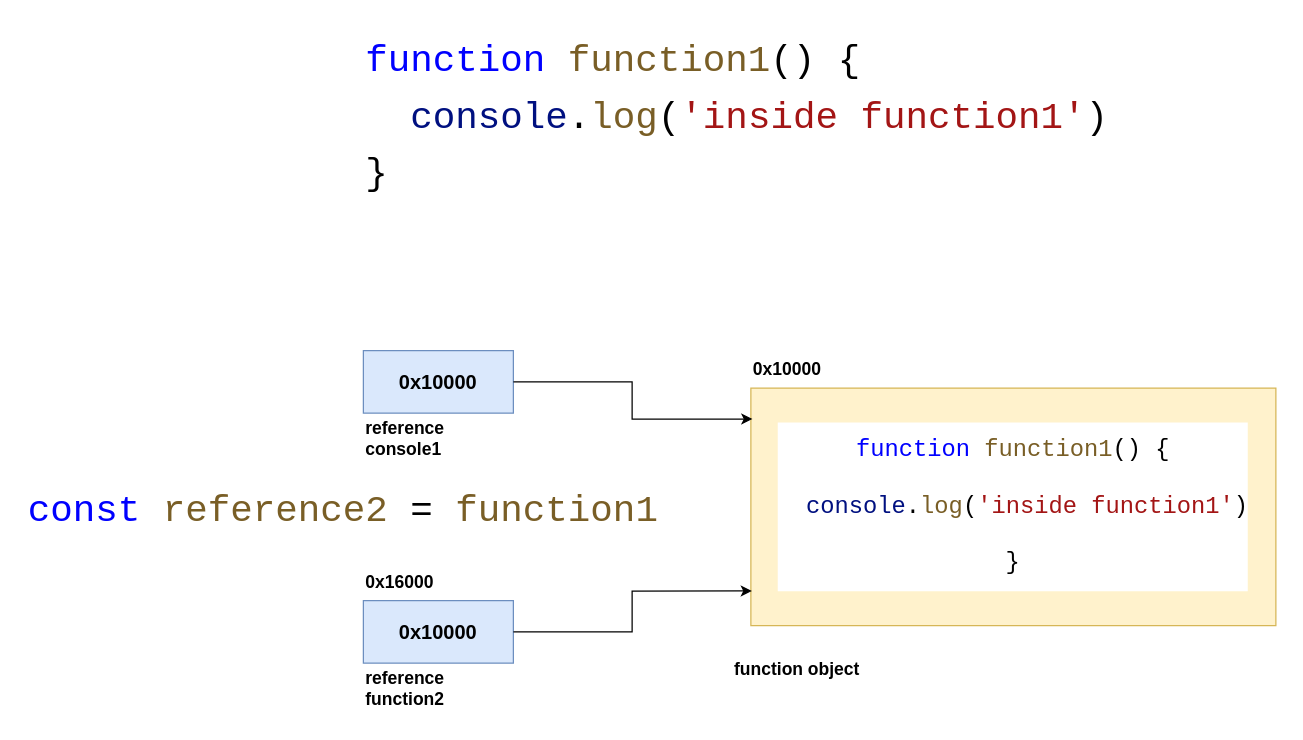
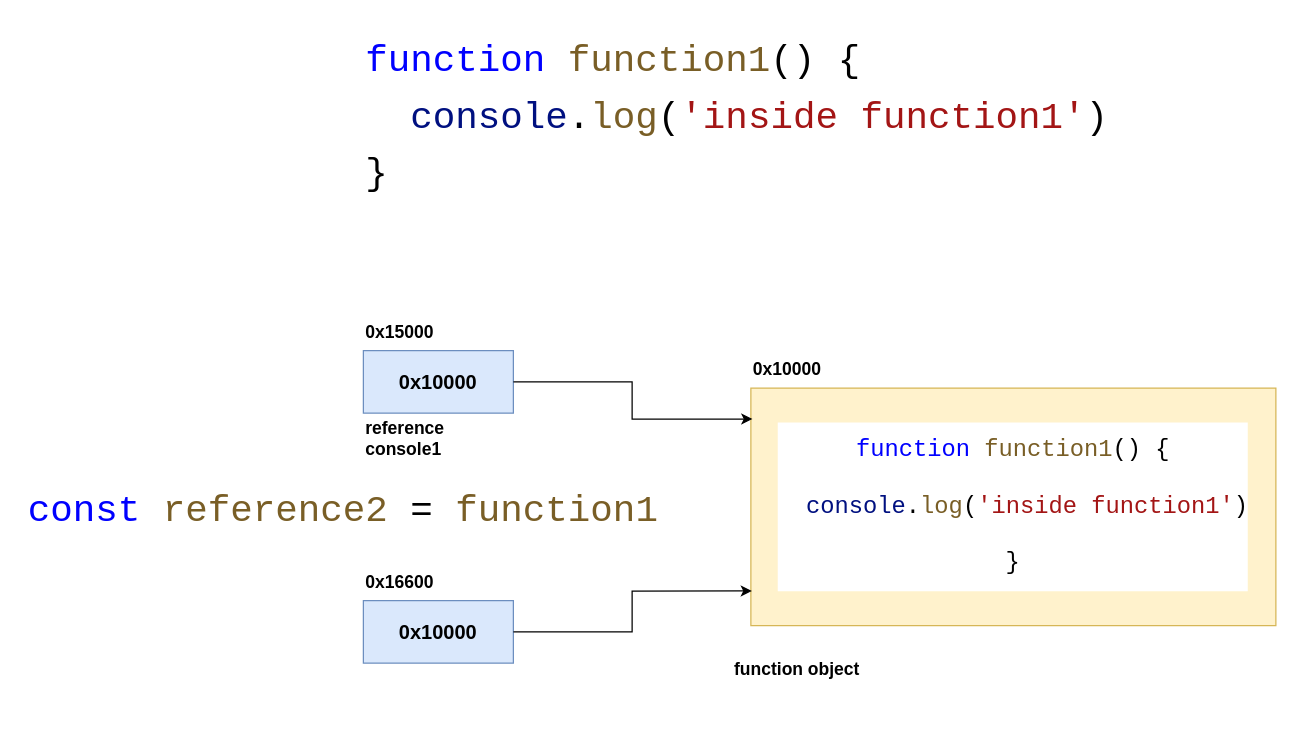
  <mxCell id="0" />
  <mxCell id="1" parent="0" />
  <mxCell id="2" value="&lt;div style=&quot;color: #000000;background-color: #ffffff;font-family: Menlo, Monaco, 'Courier New', monospace;font-weight: normal;font-size: 30px;line-height: 45px;white-space: pre;&quot;&gt;&lt;div&gt;&lt;span style=&quot;color: #0000ff;&quot;&gt;function&lt;/span&gt;&lt;span style=&quot;color: #000000;&quot;&gt; &lt;/span&gt;&lt;span style=&quot;color: #795e26;&quot;&gt;function1&lt;/span&gt;&lt;span style=&quot;color: #000000;&quot;&gt;() {&lt;/span&gt;&lt;/div&gt;&lt;div&gt;&lt;span style=&quot;color: #000000;&quot;&gt;  &lt;/span&gt;&lt;span style=&quot;color: #001080;&quot;&gt;console&lt;/span&gt;&lt;span style=&quot;color: #000000;&quot;&gt;.&lt;/span&gt;&lt;span style=&quot;color: #795e26;&quot;&gt;log&lt;/span&gt;&lt;span style=&quot;color: #000000;&quot;&gt;(&lt;/span&gt;&lt;span style=&quot;color: #a31515;&quot;&gt;'inside function1'&lt;/span&gt;&lt;span style=&quot;color: #000000;&quot;&gt;)&lt;/span&gt;&lt;/div&gt;&lt;div&gt;&lt;span style=&quot;color: #000000;&quot;&gt;}&lt;/span&gt;&lt;/div&gt;&lt;/div&gt;" style="text;whiteSpace=wrap;html=1;" vertex="1" parent="1"><mxGeometry x="290" y="20" width="560" height="160" as="geometry" /></mxCell>
  <mxCell id="3" value="0x10000" style="rounded=0;whiteSpace=wrap;html=1;fillColor=#dae8fc;strokeColor=#6c8ebf;fontStyle=1;fontSize=16;" vertex="1" parent="1"><mxGeometry x="290" y="280" width="120" height="50" as="geometry" /></mxCell>
  <mxCell id="4" value="&lt;div style=&quot;background-color: rgb(255, 255, 255); font-family: Menlo, Monaco, &amp;quot;Courier New&amp;quot;, monospace; line-height: 45px; white-space: pre;&quot;&gt;&lt;div&gt;&lt;span style=&quot;color: #0000ff;&quot;&gt;function&lt;/span&gt; &lt;span style=&quot;color: #795e26;&quot;&gt;function1&lt;/span&gt;() {&lt;/div&gt;&lt;div&gt;  &lt;span style=&quot;color: #001080;&quot;&gt;console&lt;/span&gt;.&lt;span style=&quot;color: #795e26;&quot;&gt;log&lt;/span&gt;(&lt;span style=&quot;color: #a31515;&quot;&gt;'inside function1'&lt;/span&gt;)&lt;/div&gt;&lt;div&gt;}&lt;/div&gt;&lt;/div&gt;" style="rounded=0;whiteSpace=wrap;html=1;fillColor=#fff2cc;strokeColor=#d6b656;fontSize=19;" vertex="1" parent="1"><mxGeometry x="600" y="310" width="420" height="190" as="geometry" /></mxCell>
  <mxCell id="5" value="0x10000" style="text;html=1;align=left;verticalAlign=middle;whiteSpace=wrap;rounded=0;fontStyle=1;fontSize=14;" vertex="1" parent="1"><mxGeometry x="600" y="280" width="160" height="30" as="geometry" /></mxCell>
  <mxCell id="6" value="function object" style="text;html=1;align=left;verticalAlign=middle;whiteSpace=wrap;rounded=0;fontStyle=1;fontSize=14;" vertex="1" parent="1"><mxGeometry x="585" y="520" width="160" height="30" as="geometry" /></mxCell>
+ <mxCell id="7" value="0x15000" style="text;html=1;align=left;verticalAlign=middle;whiteSpace=wrap;rounded=0;fontStyle=1;fontSize=14;" vertex="1" parent="1"><mxGeometry x="290" y="250" width="120" height="30" as="geometry" /></mxCell>
  <mxCell id="8" value="reference&lt;div&gt;console1&lt;/div&gt;" style="text;html=1;align=left;verticalAlign=middle;whiteSpace=wrap;rounded=0;fontStyle=1;fontSize=14;" vertex="1" parent="1"><mxGeometry x="290" y="330" width="120" height="40" as="geometry" /></mxCell>
  <mxCell id="9" style="edgeStyle=orthogonalEdgeStyle;rounded=0;orthogonalLoop=1;jettySize=auto;html=1;entryX=0.003;entryY=0.13;entryDx=0;entryDy=0;entryPerimeter=0;" edge="1" parent="1" source="3" target="4"><mxGeometry relative="1" as="geometry" /></mxCell>
  <mxCell id="10" value="&lt;div style=&quot;color: #000000;background-color: #ffffff;font-family: Menlo, Monaco, 'Courier New', monospace;font-weight: normal;font-size: 30px;line-height: 45px;white-space: pre;&quot;&gt;&lt;div&gt;&lt;span style=&quot;color: #0000ff;&quot;&gt;const&lt;/span&gt;&lt;span style=&quot;color: #000000;&quot;&gt; &lt;/span&gt;&lt;span style=&quot;color: #795e26;&quot;&gt;reference2&lt;/span&gt;&lt;span style=&quot;color: #000000;&quot;&gt; = &lt;/span&gt;&lt;span style=&quot;color: #795e26;&quot;&gt;function1&lt;/span&gt;&lt;/div&gt;&lt;/div&gt;" style="text;whiteSpace=wrap;html=1;" vertex="1" parent="1"><mxGeometry x="20" y="380" width="520" height="70" as="geometry" /></mxCell>
  <mxCell id="11" value="0x10000" style="rounded=0;whiteSpace=wrap;html=1;fillColor=#dae8fc;strokeColor=#6c8ebf;fontStyle=1;fontSize=16;" vertex="1" parent="1"><mxGeometry x="290" y="480" width="120" height="50" as="geometry" /></mxCell>
- <mxCell id="12" value="0x16000" style="text;html=1;align=left;verticalAlign=middle;whiteSpace=wrap;rounded=0;fontStyle=1;fontSize=14;" vertex="1" parent="1"><mxGeometry x="290" y="450" width="120" height="30" as="geometry" /></mxCell>
- <mxCell id="13" value="reference&lt;div&gt;function2&lt;/div&gt;" style="text;html=1;align=left;verticalAlign=middle;whiteSpace=wrap;rounded=0;fontStyle=1;fontSize=14;" vertex="1" parent="1"><mxGeometry x="290" y="530" width="120" height="40" as="geometry" /></mxCell>
+ <mxCell id="12" value="0x16600" style="text;html=1;align=left;verticalAlign=middle;whiteSpace=wrap;rounded=0;fontStyle=1;fontSize=14;" vertex="1" parent="1"><mxGeometry x="290" y="450" width="120" height="30" as="geometry" /></mxCell>
  <mxCell id="14" style="edgeStyle=orthogonalEdgeStyle;rounded=0;orthogonalLoop=1;jettySize=auto;html=1;entryX=0.002;entryY=0.854;entryDx=0;entryDy=0;entryPerimeter=0;" edge="1" parent="1" source="11" target="4"><mxGeometry relative="1" as="geometry" /></mxCell>
